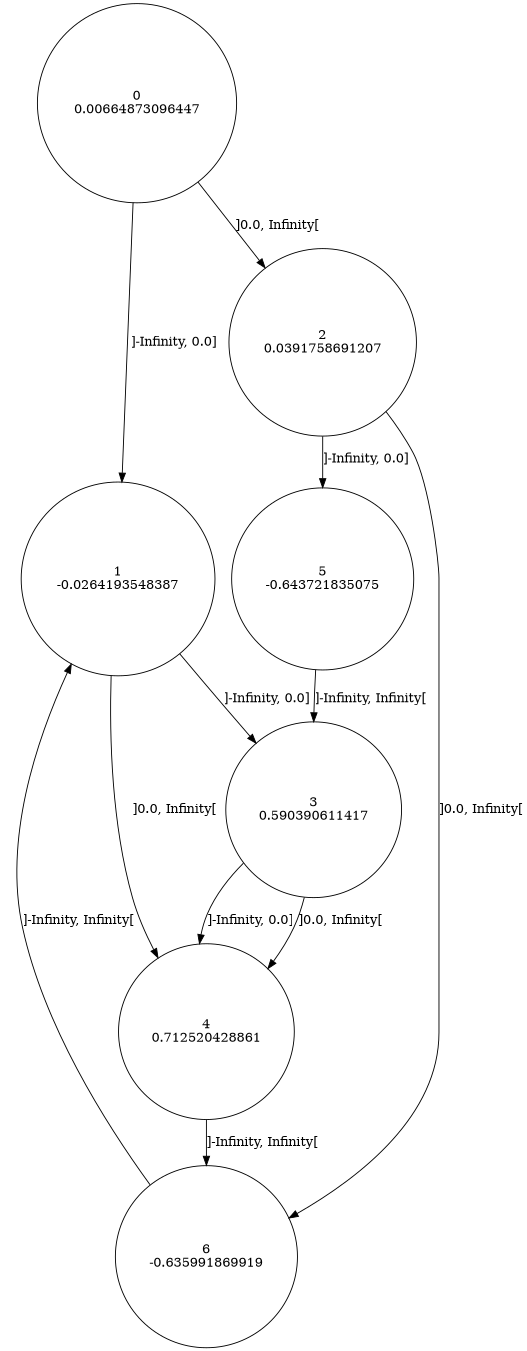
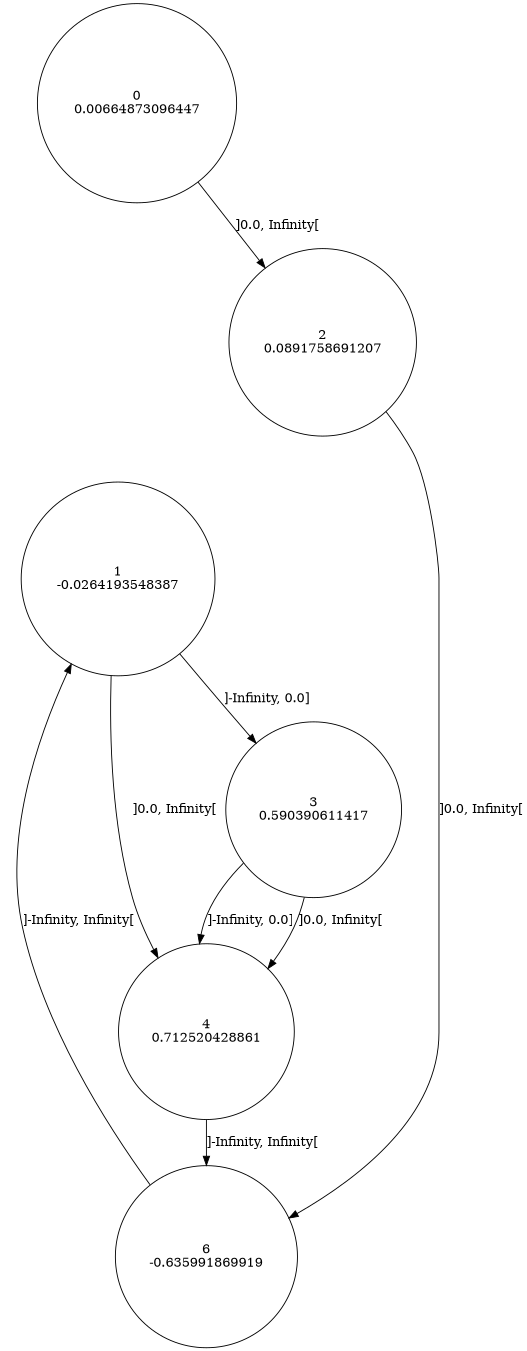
  digraph {
    node [shape=circle]
    n1 [label="0\n0.00664873096447"]
    n2 [label="1\n-0.0264193548387"]
-   n3 [label="2\n0.0391758691207"]
+   n3 [label="2\n0.0891758691207"]
    n4 [label="3\n0.590390611417"]
    n5 [label="4\n0.712520428861"]
-   n6 [label="5\n-0.643721835075"]
    n7 [label="6\n-0.635991869919"]
-   n1 -> n2 [label="]-Infinity, 0.0]"]
    n1 -> n3 [label="]0.0, Infinity["]
    n2 -> n4 [label="]-Infinity, 0.0]"]
    n2 -> n5 [label="]0.0, Infinity["]
-   n3 -> n6 [label="]-Infinity, 0.0]"]
    n3 -> n7 [label="]0.0, Infinity["]
    n4 -> n5 [label="]-Infinity, 0.0]"]
    n4 -> n5 [label="]0.0, Infinity["]
    n5 -> n7 [label="]-Infinity, Infinity["]
-   n6 -> n4 [label="]-Infinity, Infinity["]
    n7 -> n2 [label="]-Infinity, Infinity["]
  }
